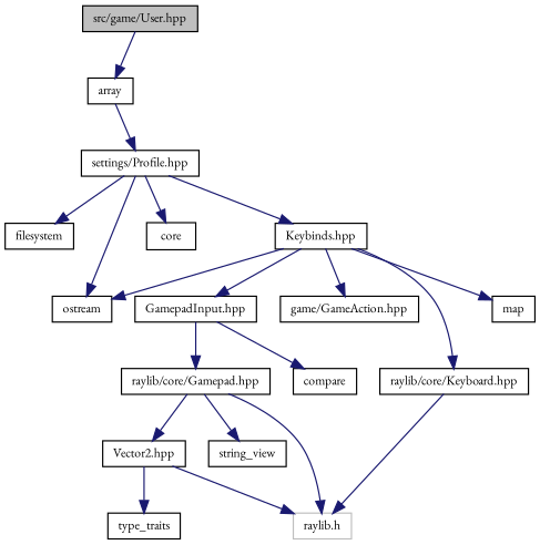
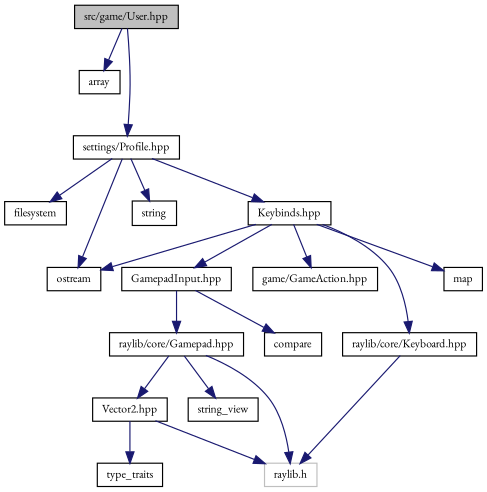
  digraph {
    fontname="EB Garamond"
    node [color=black fillcolor=white fontname="EB Garamond" fontsize=10 shape=record style=filled]
    edge [color=midnightblue fontname="EB Garamond" fontsize=10 labelfontname=Helvetica labelfontsize=10 style=solid]
    n1 [fillcolor=grey75 fontcolor=black height=0.2 label="src/game/User.hpp" width=0.4]
    n2 [height=0.2 label=array width=0.4]
    n3 [height=0.2 label="settings/Profile.hpp" width=0.4]
    n4 [height=0.2 label=filesystem width=0.4]
    n5 [height=0.2 label=ostream width=0.4]
-   n6 [height=0.2 label=core width=0.4]
+   n6 [height=0.2 label=string width=0.4]
    n7 [height=0.2 label="Keybinds.hpp" width=0.4]
    n8 [height=0.2 label=map width=0.4]
    n9 [height=0.2 label="GamepadInput.hpp" width=0.4]
    n10 [height=0.2 label="game/GameAction.hpp" width=0.4]
    n11 [height=0.2 label="raylib/core/Keyboard.hpp" width=0.4]
    n12 [height=0.2 label=compare width=0.4]
    n13 [height=0.2 label="raylib/core/Gamepad.hpp" width=0.4]
    n14 [color=grey75 height=0.2 label="raylib.h" width=0.4]
    n15 [height=0.2 label="Vector2.hpp" width=0.4]
    n16 [height=0.2 label=string_view width=0.4]
    n17 [height=0.2 label=type_traits width=0.4]
    n1 -> n2
-   n2 -> n3
+   n1 -> n3
    n3 -> n4
    n3 -> n5
    n3 -> n6
    n3 -> n7
    n7 -> n5
    n7 -> n8
    n7 -> n9
    n7 -> n10
    n7 -> n11
    n9 -> n12
    n9 -> n13
    n11 -> n14
    n13 -> n14
    n13 -> n15
    n13 -> n16
    n15 -> n14
    n15 -> n17
  }
